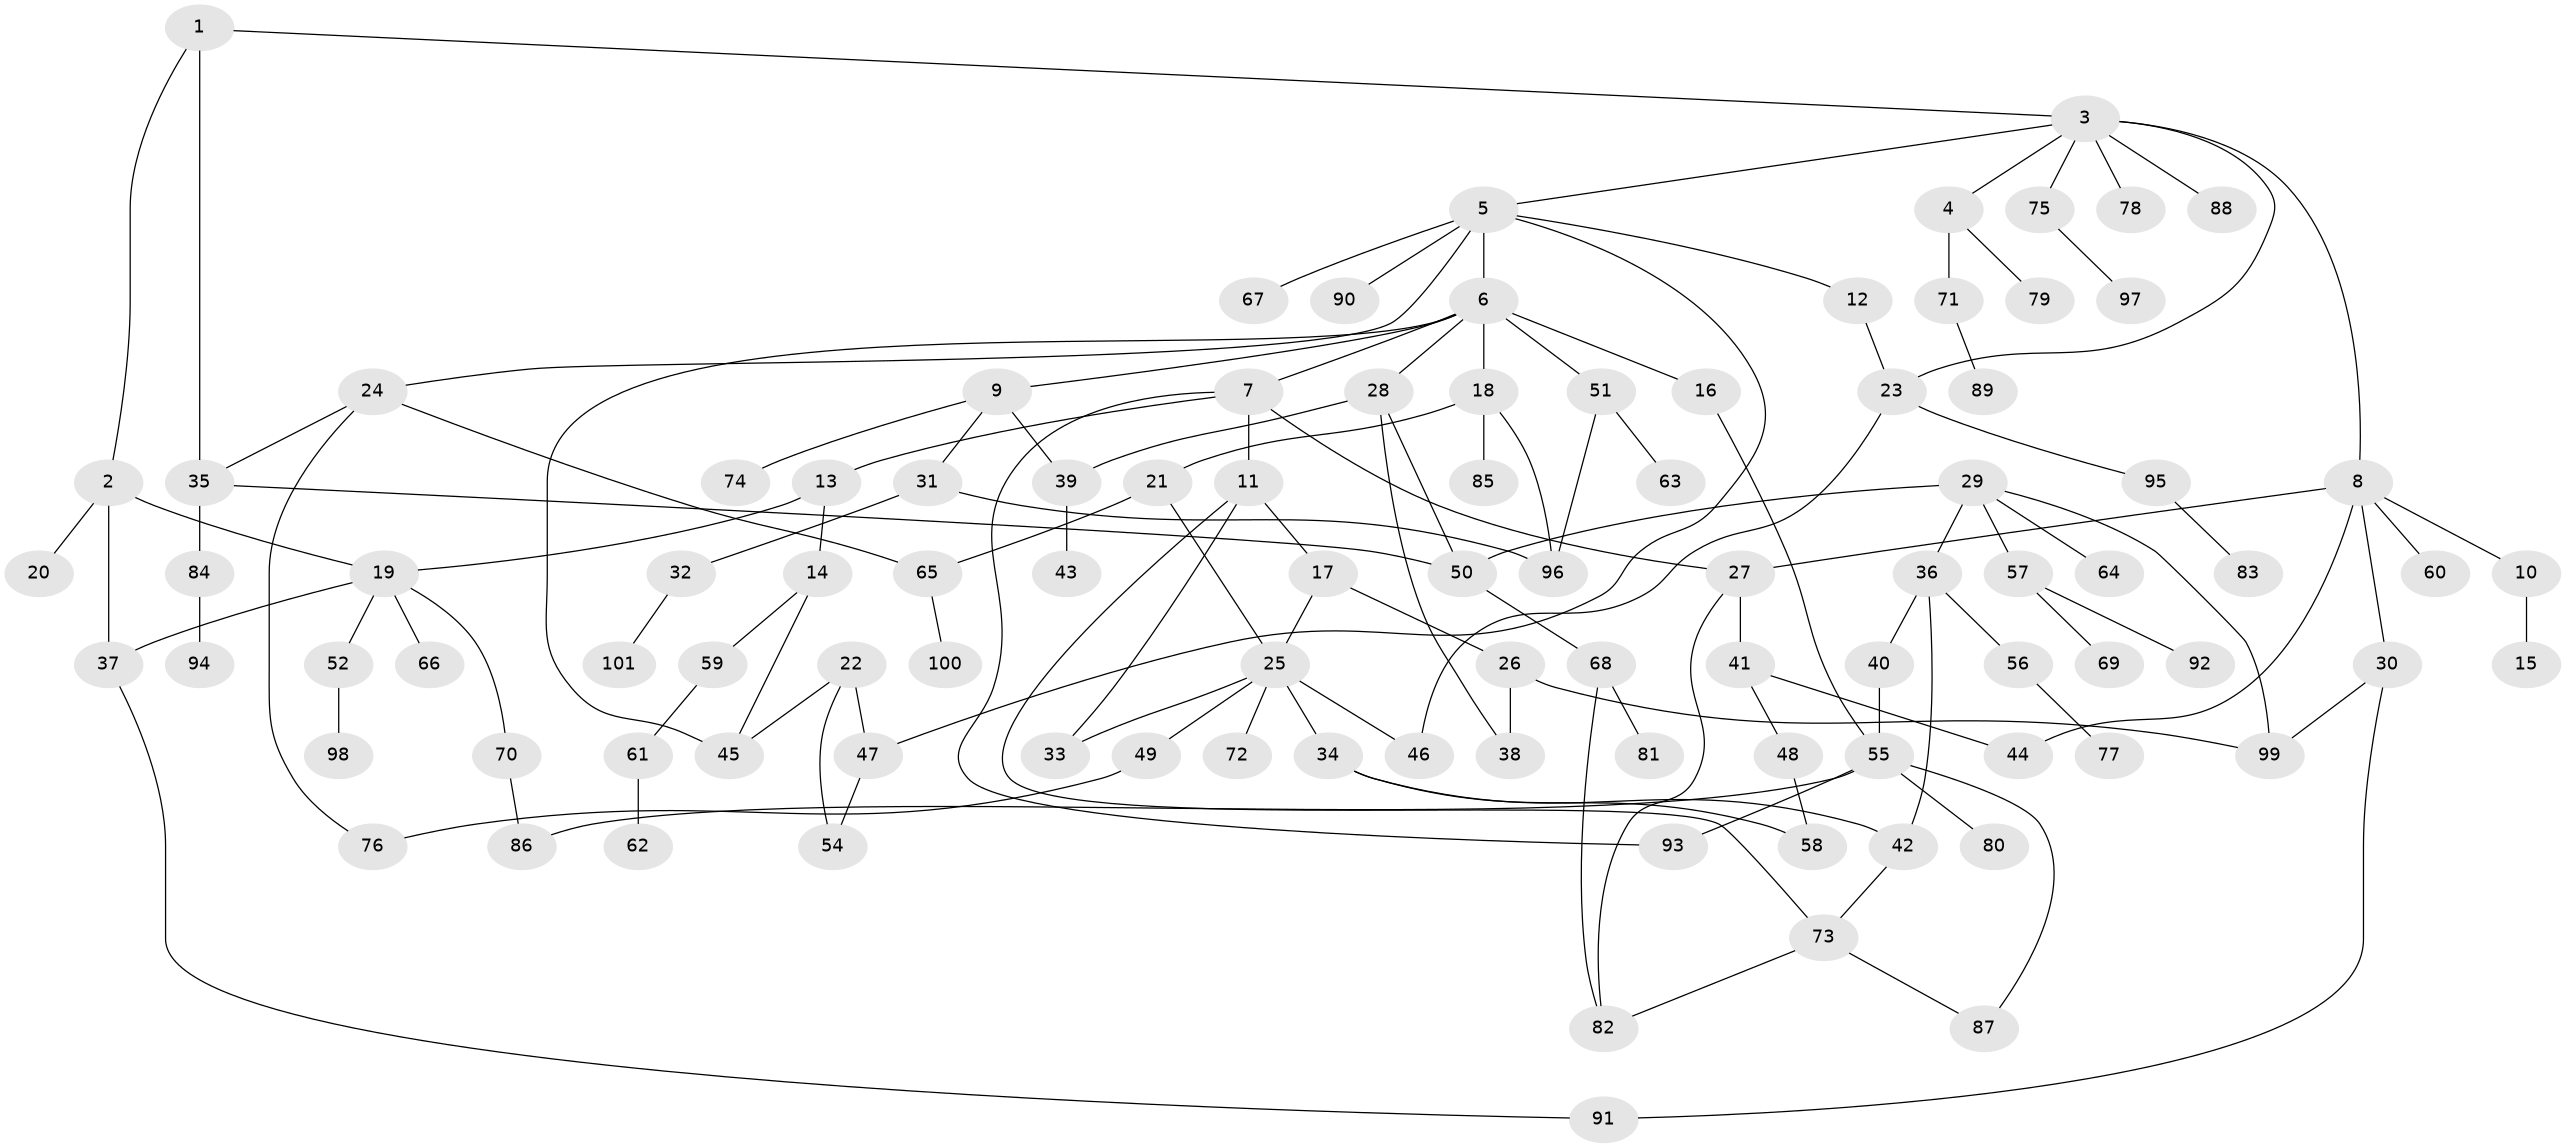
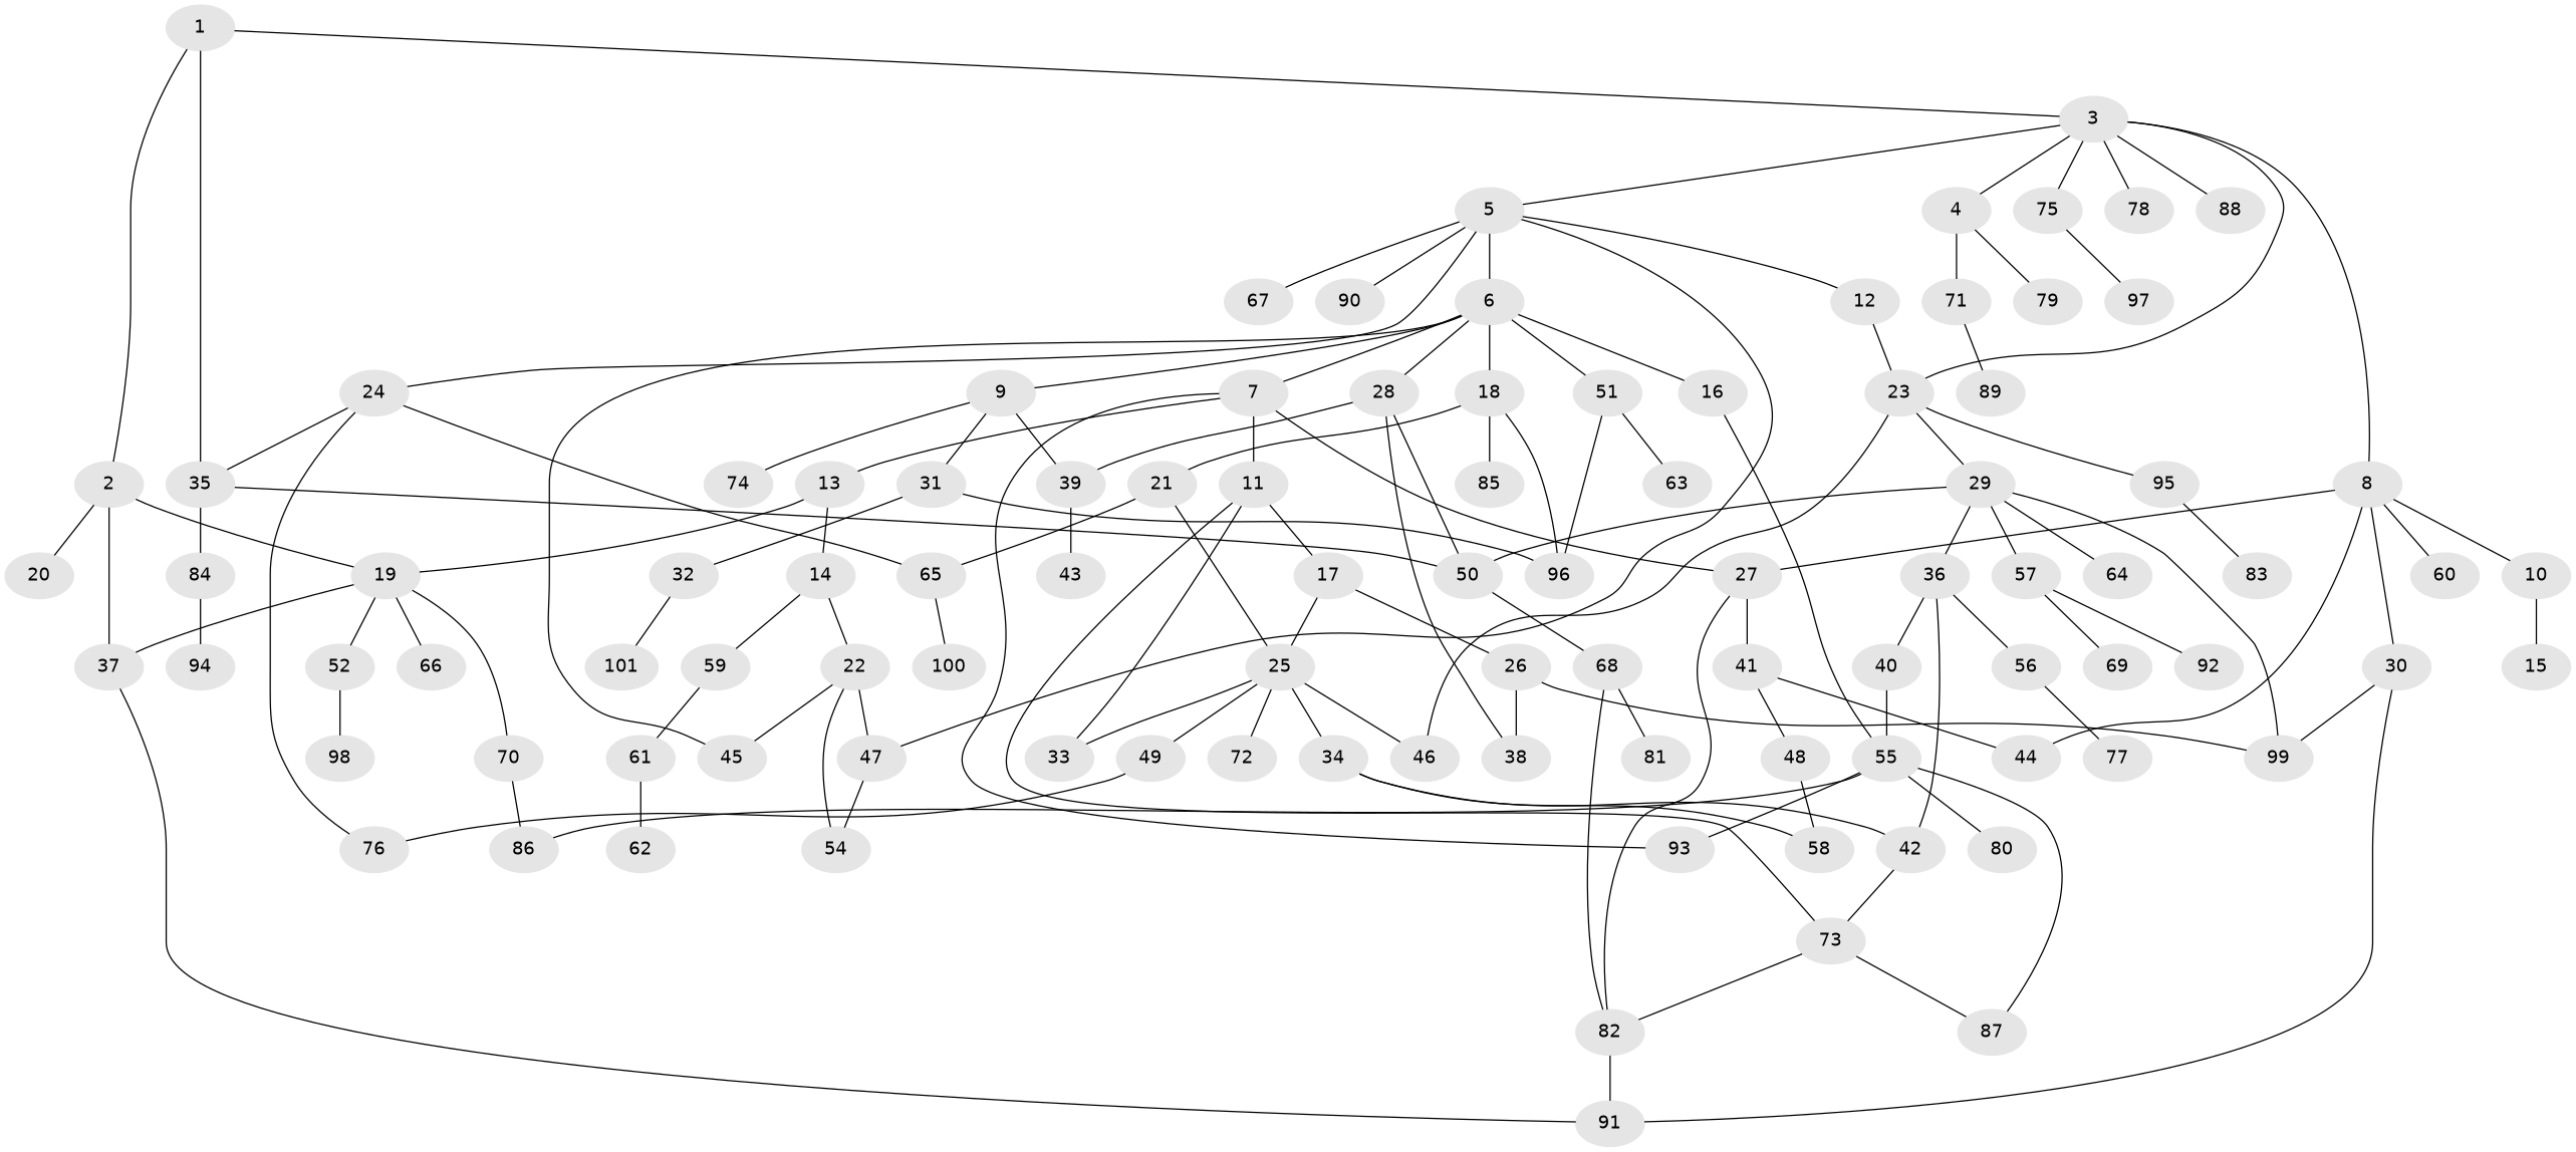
  graph {
    fontname="DejaVu Sans"
    node [color=gray90 fontname="DejaVu Sans" style=filled]
    edge [fontname="DejaVu Sans"]
    1
    2
    3
    35
    19
    20
    37
    4
    5
    8
    23
    75
    78
    88
    50
    84
    52
    66
    70
    91
    71
    79
    6
    12
    24
    47
    67
    90
    27
    10
    30
    44
    60
    29
    46
    95
    97
    89
    7
    9
    16
    18
    28
    45
    51
    65
    76
    54
    11
    13
    93
    31
    74
    39
    55
    21
    85
    96
    38
    63
    17
    33
    73
    14
    41
    82
    15
    99
    32
    68
    25
    26
    87
    22
    59
    61
    80
    86
    34
    49
    72
    98
    100
    36
    57
    64
    83
    42
    58
    48
    43
    40
    56
    69
    92
    101
    94
    77
    81
    62
    1 -- 2
    1 -- 3
    1 -- 35
    2 -- 19
    2 -- 20
    2 -- 37
    3 -- 4
    3 -- 5
    3 -- 8
    3 -- 23
    3 -- 75
    3 -- 78
    3 -- 88
    35 -- 50
    35 -- 84
    19 -- 37
    19 -- 52
    19 -- 66
    19 -- 70
    37 -- 91
    4 -- 71
    4 -- 79
    5 -- 6
    5 -- 12
    5 -- 24
    5 -- 47
    5 -- 67
    5 -- 90
    8 -- 27
    8 -- 10
    8 -- 30
    8 -- 44
    8 -- 60
+   23 -- 29
    23 -- 46
    23 -- 95
    75 -- 97
    50 -- 68
    84 -- 94
    52 -- 98
    70 -- 86
    71 -- 89
    6 -- 7
    6 -- 9
    6 -- 16
    6 -- 18
    6 -- 28
    6 -- 45
    6 -- 51
    12 -- 23
    24 -- 35
    24 -- 65
    24 -- 76
    47 -- 54
    27 -- 41
    27 -- 82
    10 -- 15
    30 -- 91
    30 -- 99
    29 -- 50
    29 -- 99
    29 -- 36
    29 -- 57
    29 -- 64
    95 -- 83
    7 -- 27
    7 -- 11
    7 -- 13
    7 -- 93
    9 -- 31
    9 -- 74
    9 -- 39
    16 -- 55
    18 -- 21
    18 -- 85
    18 -- 96
    28 -- 50
    28 -- 39
    28 -- 38
    51 -- 96
    51 -- 63
    65 -- 100
    11 -- 17
    11 -- 33
    11 -- 73
    13 -- 19
    13 -- 14
    31 -- 96
    31 -- 32
    39 -- 43
    55 -- 93
    55 -- 87
    55 -- 80
    55 -- 86
    21 -- 65
    21 -- 25
    17 -- 25
    17 -- 26
    73 -- 82
    73 -- 87
-   14 -- 45
+   14 -- 22
    14 -- 59
    41 -- 44
    41 -- 48
+   82 -- 91
    32 -- 101
    68 -- 82
    68 -- 81
    25 -- 46
    25 -- 33
    25 -- 34
    25 -- 49
    25 -- 72
    26 -- 38
    26 -- 99
    22 -- 47
    22 -- 45
    22 -- 54
    59 -- 61
    61 -- 62
    34 -- 42
    34 -- 58
    49 -- 76
    36 -- 42
    36 -- 40
    36 -- 56
    57 -- 69
    57 -- 92
    42 -- 73
    48 -- 58
    40 -- 55
    56 -- 77
  }
